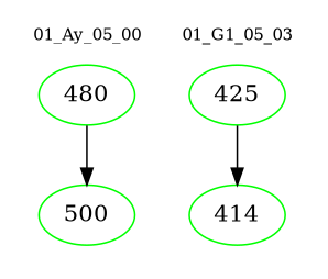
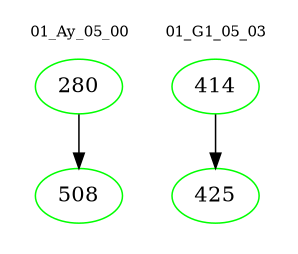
  digraph {
    node [color=green]
    edge [color=black]
-   n1 [label=480]
-   n2 [label=500]
+   n1 [label=280]
+   n2 [label=508]
    n3 [label=425]
    n4 [label=414]
    subgraph cluster_1 {
      color=white
      fontsize=10
      label="01_Ay_05_00"
      n1
      n2
    }
    subgraph cluster_2 {
      color=white
      fontsize=10
      label="01_G1_05_03"
      n3
      n4
    }
    n1 -> n2
-   n3 -> n4
+   n4 -> n3
  }
